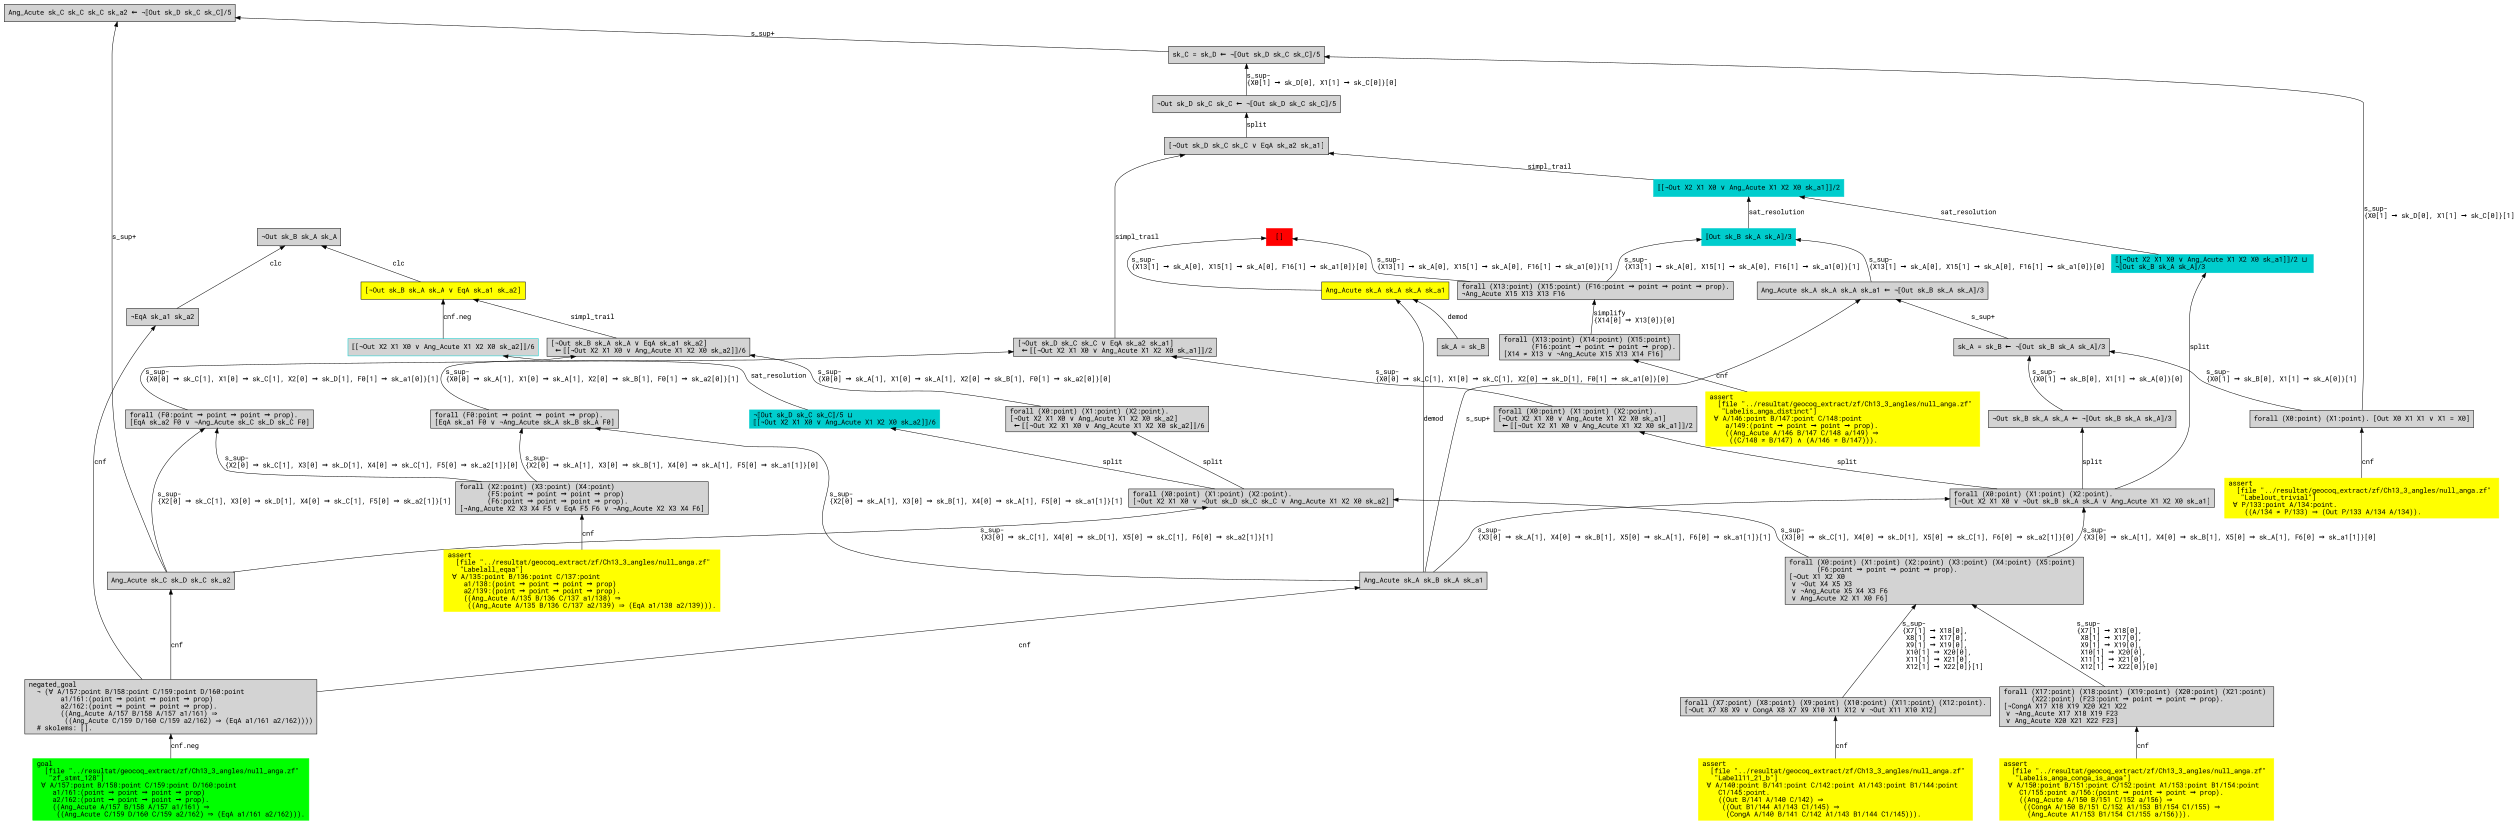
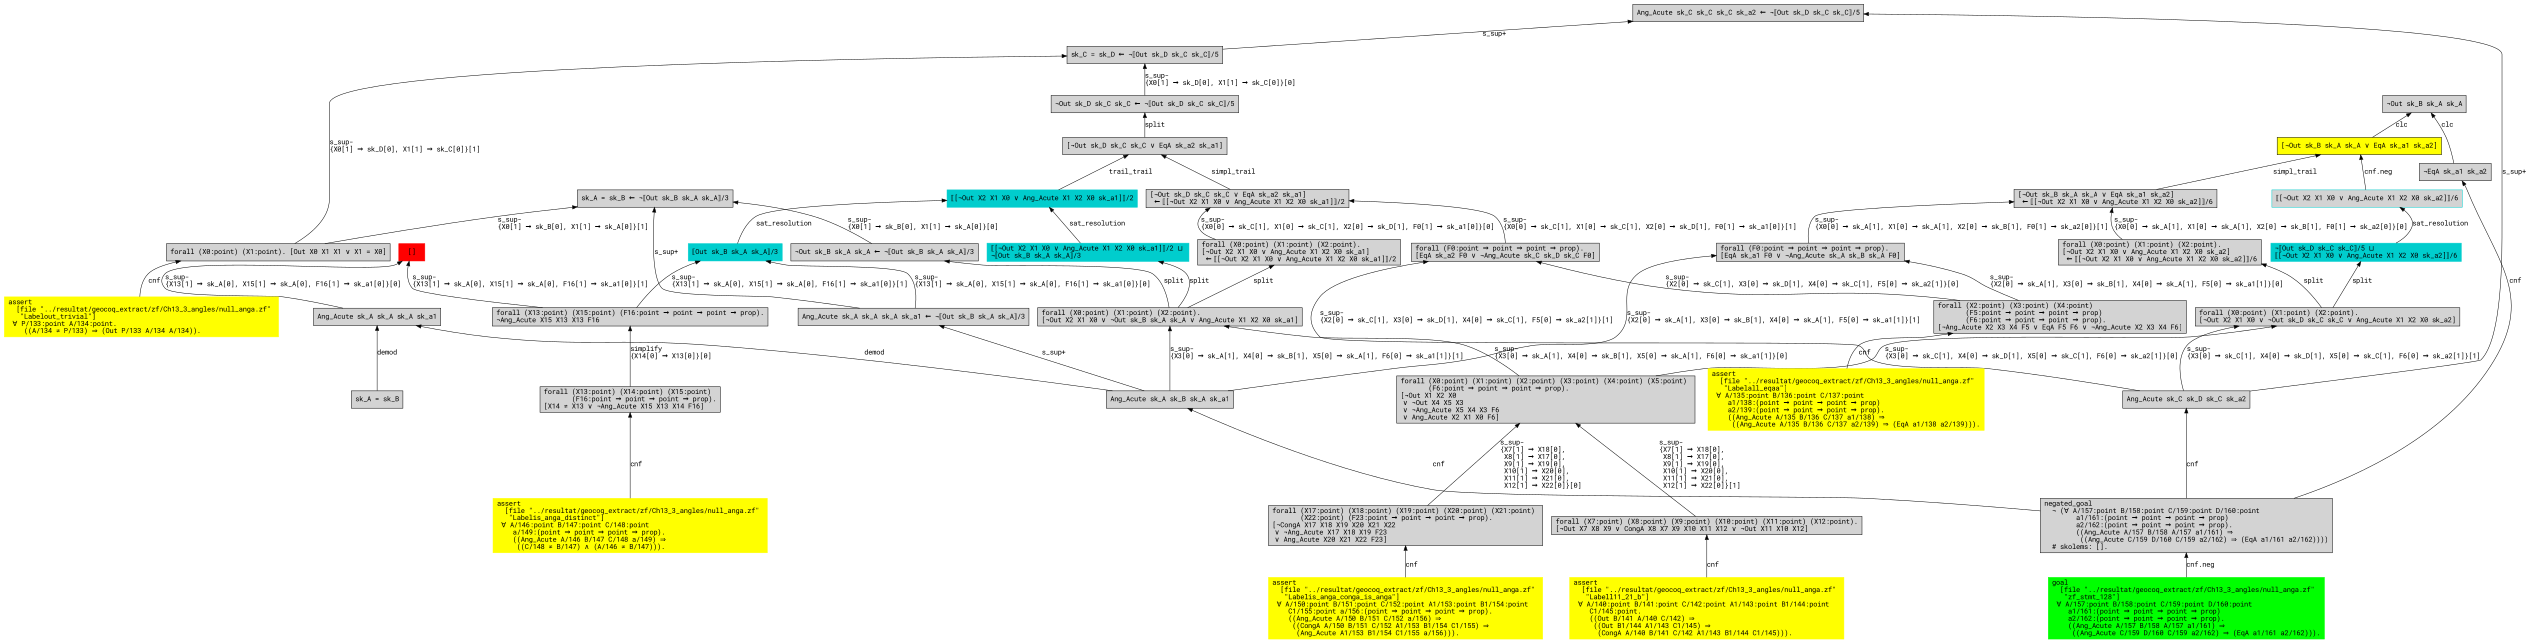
  digraph {
    fontname="Roboto Mono"
    node [fontname="Roboto Mono" shape=box style=filled]
    edge [dir=back fontname="Roboto Mono"]
    n1 [color=red label="[]"]
    n2 [label="forall (X13:point) (X15:point) (F16:point → point → point → prop).\l¬Ang_Acute X15 X13 X13 F16\l"]
-   n3 [label="Ang_Acute sk_A sk_A sk_A sk_a1\l" fillcolor=yellow]
+   n3 [label="Ang_Acute sk_A sk_A sk_A sk_a1\l"]
    n4 [label="forall (X13:point) (X14:point) (X15:point) \l       (F16:point → point → point → prop).\l[X14 ≠ X13 ∨ ¬Ang_Acute X15 X13 X14 F16]\l"]
    n5 [label="sk_A = sk_B\l"]
    n6 [label="Ang_Acute sk_A sk_B sk_A sk_a1\l"]
    n7 [color=yellow label="assert\l  [file \"../resultat/geocoq_extract/zf/Ch13_3_angles/null_anga.zf\" \l   \"Labelis_anga_distinct\"]\l  ∀ A/146:point B/147:point C/148:point \l    a/149:(point → point → point → prop).\l    ((Ang_Acute A/146 B/147 C/148 a/149) ⇒\l     ((C/148 ≠ B/147) ∧ (A/146 ≠ B/147))).\l"]
    n8 [label="negated_goal\l  ¬ (∀ A/157:point B/158:point C/159:point D/160:point \l        a1/161:(point → point → point → prop) \l        a2/162:(point → point → point → prop).\l        ((Ang_Acute A/157 B/158 A/157 a1/161) ⇒\l         ((Ang_Acute C/159 D/160 C/159 a2/162) ⇒ (EqA a1/161 a2/162))))\l  # skolems: [].\l"]
    n9 [label="¬Out sk_B sk_A sk_A\l"]
    n10 [label="¬EqA sk_a1 sk_a2\l"]
    n11 [fillcolor=yellow label="[¬Out sk_B sk_A sk_A ∨ EqA sk_a1 sk_a2]\l"]
    n12 [label="forall (X0:point) (X1:point). [Out X0 X1 X1 ∨ X1 = X0]\l"]
    n13 [color=yellow label="assert\l  [file \"../resultat/geocoq_extract/zf/Ch13_3_angles/null_anga.zf\" \l   \"Labelout_trivial\"]\l  ∀ P/133:point A/134:point.\l    ((A/134 ≠ P/133) ⇒ (Out P/133 A/134 A/134)).\l"]
    n14 [color=cyan3 fillcolor=lightgrey label="⟦[¬Out X2 X1 X0 ∨ Ang_Acute X1 X2 X0 sk_a2]⟧/6\l"]
    n15 [label="[¬Out sk_B sk_A sk_A ∨ EqA sk_a1 sk_a2]\l  ← ⟦[¬Out X2 X1 X0 ∨ Ang_Acute X1 X2 X0 sk_a2]⟧/6\l"]
    n16 [color=green label="goal\l  [file \"../resultat/geocoq_extract/zf/Ch13_3_angles/null_anga.zf\" \l   \"zf_stmt_128\"]\l  ∀ A/157:point B/158:point C/159:point D/160:point \l    a1/161:(point → point → point → prop) \l    a2/162:(point → point → point → prop).\l    ((Ang_Acute A/157 B/158 A/157 a1/161) ⇒\l     ((Ang_Acute C/159 D/160 C/159 a2/162) ⇒ (EqA a1/161 a2/162))).\l"]
    n17 [color=cyan3 label="¬⟦Out sk_D sk_C sk_C⟧/5 ⊔ \l⟦[¬Out X2 X1 X0 ∨ Ang_Acute X1 X2 X0 sk_a2]⟧/6\l"]
    n18 [label="forall (F0:point → point → point → prop).\l[EqA sk_a1 F0 ∨ ¬Ang_Acute sk_A sk_B sk_A F0]\l"]
    n19 [label="forall (X0:point) (X1:point) (X2:point).\l[¬Out X2 X1 X0 ∨ Ang_Acute X1 X2 X0 sk_a2]\l  ← ⟦[¬Out X2 X1 X0 ∨ Ang_Acute X1 X2 X0 sk_a2]⟧/6\l"]
    n20 [label="forall (X0:point) (X1:point) (X2:point).\l[¬Out X2 X1 X0 ∨ ¬Out sk_D sk_C sk_C ∨ Ang_Acute X1 X2 X0 sk_a2]\l"]
    n21 [label="Ang_Acute sk_C sk_C sk_C sk_a2 ← ¬⟦Out sk_D sk_C sk_C⟧/5\l"]
    n22 [label="Ang_Acute sk_C sk_D sk_C sk_a2\l"]
    n23 [label="sk_C = sk_D ← ¬⟦Out sk_D sk_C sk_C⟧/5\l"]
    n24 [label="¬Out sk_D sk_C sk_C ← ¬⟦Out sk_D sk_C sk_C⟧/5\l"]
    n25 [label="[¬Out sk_D sk_C sk_C ∨ EqA sk_a2 sk_a1]\l"]
    n26 [color=cyan3 label="⟦[¬Out X2 X1 X0 ∨ Ang_Acute X1 X2 X0 sk_a1]⟧/2\l"]
    n27 [label="[¬Out sk_D sk_C sk_C ∨ EqA sk_a2 sk_a1]\l  ← ⟦[¬Out X2 X1 X0 ∨ Ang_Acute X1 X2 X0 sk_a1]⟧/2\l"]
    n28 [color=cyan3 label="⟦Out sk_B sk_A sk_A⟧/3\l"]
    n29 [color=cyan3 label="⟦[¬Out X2 X1 X0 ∨ Ang_Acute X1 X2 X0 sk_a1]⟧/2 ⊔ \l¬⟦Out sk_B sk_A sk_A⟧/3\l"]
    n30 [label="forall (F0:point → point → point → prop).\l[EqA sk_a2 F0 ∨ ¬Ang_Acute sk_C sk_D sk_C F0]\l"]
    n31 [label="forall (X0:point) (X1:point) (X2:point).\l[¬Out X2 X1 X0 ∨ Ang_Acute X1 X2 X0 sk_a1]\l  ← ⟦[¬Out X2 X1 X0 ∨ Ang_Acute X1 X2 X0 sk_a1]⟧/2\l"]
    n32 [label="Ang_Acute sk_A sk_A sk_A sk_a1 ← ¬⟦Out sk_B sk_A sk_A⟧/3\l"]
    n33 [label="forall (X0:point) (X1:point) (X2:point).\l[¬Out X2 X1 X0 ∨ ¬Out sk_B sk_A sk_A ∨ Ang_Acute X1 X2 X0 sk_a1]\l"]
    n34 [label="sk_A = sk_B ← ¬⟦Out sk_B sk_A sk_A⟧/3\l"]
    n35 [label="¬Out sk_B sk_A sk_A ← ¬⟦Out sk_B sk_A sk_A⟧/3\l"]
    n36 [label="forall (X0:point) (X1:point) (X2:point) (X3:point) (X4:point) (X5:point) \l       (F6:point → point → point → prop).\l[¬Out X1 X2 X0\l ∨ ¬Out X4 X5 X3\l ∨ ¬Ang_Acute X5 X4 X3 F6\l ∨ Ang_Acute X2 X1 X0 F6]\l"]
    n37 [label="forall (X17:point) (X18:point) (X19:point) (X20:point) (X21:point) \l       (X22:point) (F23:point → point → point → prop).\l[¬CongA X17 X18 X19 X20 X21 X22\l ∨ ¬Ang_Acute X17 X18 X19 F23\l ∨ Ang_Acute X20 X21 X22 F23]\l"]
    n38 [label="forall (X7:point) (X8:point) (X9:point) (X10:point) (X11:point) (X12:point).\l[¬Out X7 X8 X9 ∨ CongA X8 X7 X9 X10 X11 X12 ∨ ¬Out X11 X10 X12]\l"]
    n39 [color=yellow label="assert\l  [file \"../resultat/geocoq_extract/zf/Ch13_3_angles/null_anga.zf\" \l   \"Labelis_anga_conga_is_anga\"]\l  ∀ A/150:point B/151:point C/152:point A1/153:point B1/154:point \l    C1/155:point a/156:(point → point → point → prop).\l    ((Ang_Acute A/150 B/151 C/152 a/156) ⇒\l     ((CongA A/150 B/151 C/152 A1/153 B1/154 C1/155) ⇒\l      (Ang_Acute A1/153 B1/154 C1/155 a/156))).\l"]
    n40 [color=yellow label="assert\l  [file \"../resultat/geocoq_extract/zf/Ch13_3_angles/null_anga.zf\" \l   \"Labell11_21_b\"]\l  ∀ A/140:point B/141:point C/142:point A1/143:point B1/144:point \l    C1/145:point.\l    ((Out B/141 A/140 C/142) ⇒\l     ((Out B1/144 A1/143 C1/145) ⇒\l      (CongA A/140 B/141 C/142 A1/143 B1/144 C1/145))).\l"]
    n41 [label="forall (X2:point) (X3:point) (X4:point) \l       (F5:point → point → point → prop) \l       (F6:point → point → point → prop).\l[¬Ang_Acute X2 X3 X4 F5 ∨ EqA F5 F6 ∨ ¬Ang_Acute X2 X3 X4 F6]\l"]
    n42 [color=yellow label="assert\l  [file \"../resultat/geocoq_extract/zf/Ch13_3_angles/null_anga.zf\" \l   \"Labelall_eqaa\"]\l  ∀ A/135:point B/136:point C/137:point \l    a1/138:(point → point → point → prop) \l    a2/139:(point → point → point → prop).\l    ((Ang_Acute A/135 B/136 C/137 a1/138) ⇒\l     ((Ang_Acute A/135 B/136 C/137 a2/139) ⇒ (EqA a1/138 a2/139))).\l"]
    n1 -> n2 [label="s_sup-\l\{X13[1] → sk_A[0], X15[1] → sk_A[0], F16[1] → sk_a1[0]\}[1]\l"]
    n1 -> n3 [label="s_sup-\l\{X13[1] → sk_A[0], X15[1] → sk_A[0], F16[1] → sk_a1[0]\}[0]\l"]
    n2 -> n4 [label="simplify\l\{X14[0] → X13[0]\}[0]\l"]
    n3 -> n5 [label=demod]
    n3 -> n6 [label=demod]
    n4 -> n7 [label=cnf]
    n6 -> n8 [label=cnf]
    n8 -> n16 [label="cnf.neg"]
    n9 -> n10 [label=clc]
    n9 -> n11 [label=clc]
    n10 -> n8 [label=cnf]
    n11 -> n14 [label="cnf.neg"]
    n11 -> n15 [label=simpl_trail]
    n12 -> n13 [label=cnf]
    n14 -> n17 [label=sat_resolution]
    n15 -> n18 [label="s_sup-\l\{X0[0] → sk_A[1], X1[0] → sk_A[1], X2[0] → sk_B[1], F0[1] → sk_a2[0]\}[1]\l"]
    n15 -> n19 [label="s_sup-\l\{X0[0] → sk_A[1], X1[0] → sk_A[1], X2[0] → sk_B[1], F0[1] → sk_a2[0]\}[0]\l"]
    n17 -> n20 [label=split]
    n18 -> n6 [label="s_sup-\l\{X2[0] → sk_A[1], X3[0] → sk_B[1], X4[0] → sk_A[1], F5[0] → sk_a1[1]\}[1]\l"]
    n18 -> n41 [label="s_sup-\l\{X2[0] → sk_A[1], X3[0] → sk_B[1], X4[0] → sk_A[1], F5[0] → sk_a1[1]\}[0]\l"]
    n19 -> n20 [label=split]
    n20 -> n22 [label="s_sup-\l\{X3[0] → sk_C[1], X4[0] → sk_D[1], X5[0] → sk_C[1], F6[0] → sk_a2[1]\}[1]\l"]
    n20 -> n36 [label="s_sup-\l\{X3[0] → sk_C[1], X4[0] → sk_D[1], X5[0] → sk_C[1], F6[0] → sk_a2[1]\}[0]\l"]
    n21 -> n22 [label="s_sup+\l"]
    n21 -> n23 [label="s_sup+\l"]
    n22 -> n8 [label=cnf]
    n23 -> n12 [label="s_sup-\l\{X0[1] → sk_D[0], X1[1] → sk_C[0]\}[1]\l"]
    n23 -> n24 [label="s_sup-\l\{X0[1] → sk_D[0], X1[1] → sk_C[0]\}[0]\l"]
    n24 -> n25 [label=split]
-   n25 -> n26 [label=simpl_trail]
+   n25 -> n26 [label=trail_trail]
    n25 -> n27 [label=simpl_trail]
    n26 -> n28 [label=sat_resolution]
    n26 -> n29 [label=sat_resolution]
    n27 -> n30 [label="s_sup-\l\{X0[0] → sk_C[1], X1[0] → sk_C[1], X2[0] → sk_D[1], F0[1] → sk_a1[0]\}[1]\l"]
    n27 -> n31 [label="s_sup-\l\{X0[0] → sk_C[1], X1[0] → sk_C[1], X2[0] → sk_D[1], F0[1] → sk_a1[0]\}[0]\l"]
    n28 -> n2 [label="s_sup-\l\{X13[1] → sk_A[0], X15[1] → sk_A[0], F16[1] → sk_a1[0]\}[1]\l"]
    n28 -> n32 [label="s_sup-\l\{X13[1] → sk_A[0], X15[1] → sk_A[0], F16[1] → sk_a1[0]\}[0]\l"]
    n29 -> n33 [label=split]
    n30 -> n22 [label="s_sup-\l\{X2[0] → sk_C[1], X3[0] → sk_D[1], X4[0] → sk_C[1], F5[0] → sk_a2[1]\}[1]\l"]
    n30 -> n41 [label="s_sup-\l\{X2[0] → sk_C[1], X3[0] → sk_D[1], X4[0] → sk_C[1], F5[0] → sk_a2[1]\}[0]\l"]
    n31 -> n33 [label=split]
    n32 -> n6 [label="s_sup+\l"]
-   n32 -> n34 [label="s_sup+\l"]
+   n34 -> n32 [label="s_sup+\l"]
    n33 -> n6 [label="s_sup-\l\{X3[0] → sk_A[1], X4[0] → sk_B[1], X5[0] → sk_A[1], F6[0] → sk_a1[1]\}[1]\l"]
    n33 -> n36 [label="s_sup-\l\{X3[0] → sk_A[1], X4[0] → sk_B[1], X5[0] → sk_A[1], F6[0] → sk_a1[1]\}[0]\l"]
    n34 -> n12 [label="s_sup-\l\{X0[1] → sk_B[0], X1[1] → sk_A[0]\}[1]\l"]
    n34 -> n35 [label="s_sup-\l\{X0[1] → sk_B[0], X1[1] → sk_A[0]\}[0]\l"]
    n35 -> n33 [label=split]
    n36 -> n37 [label="s_sup-\l\{X7[1] → X18[0], \l X8[1] → X17[0], \l X9[1] → X19[0], \l X10[1] → X20[0], \l X11[1] → X21[0], \l X12[1] → X22[0]\}[0]\l"]
    n36 -> n38 [label="s_sup-\l\{X7[1] → X18[0], \l X8[1] → X17[0], \l X9[1] → X19[0], \l X10[1] → X20[0], \l X11[1] → X21[0], \l X12[1] → X22[0]\}[1]\l"]
    n37 -> n39 [label=cnf]
    n38 -> n40 [label=cnf]
    n41 -> n42 [label=cnf]
  }
